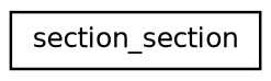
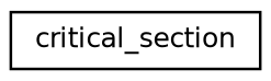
  digraph {
    rankdir=LR
-   n1 [color=black fillcolor=white fontname=Helvetica fontsize=10 height=0.2 label=section_section shape=record style=filled width=0.4]
+   n1 [color=black fillcolor=white fontname=Helvetica fontsize=10 height=0.2 label=critical_section shape=record style=filled width=0.4]
  }
